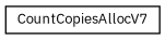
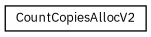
  digraph {
    rankdir=LR
    fontname="IBM Plex Sans"
-   n1 [color=black fillcolor=white fontname="IBM Plex Sans" fontsize=10 height=0.2 label=CountCopiesAllocV7 shape=record style=filled width=0.4]
+   n1 [color=black fillcolor=white fontname="IBM Plex Sans" fontsize=10 height=0.2 label=CountCopiesAllocV2 shape=record style=filled width=0.4]
  }
